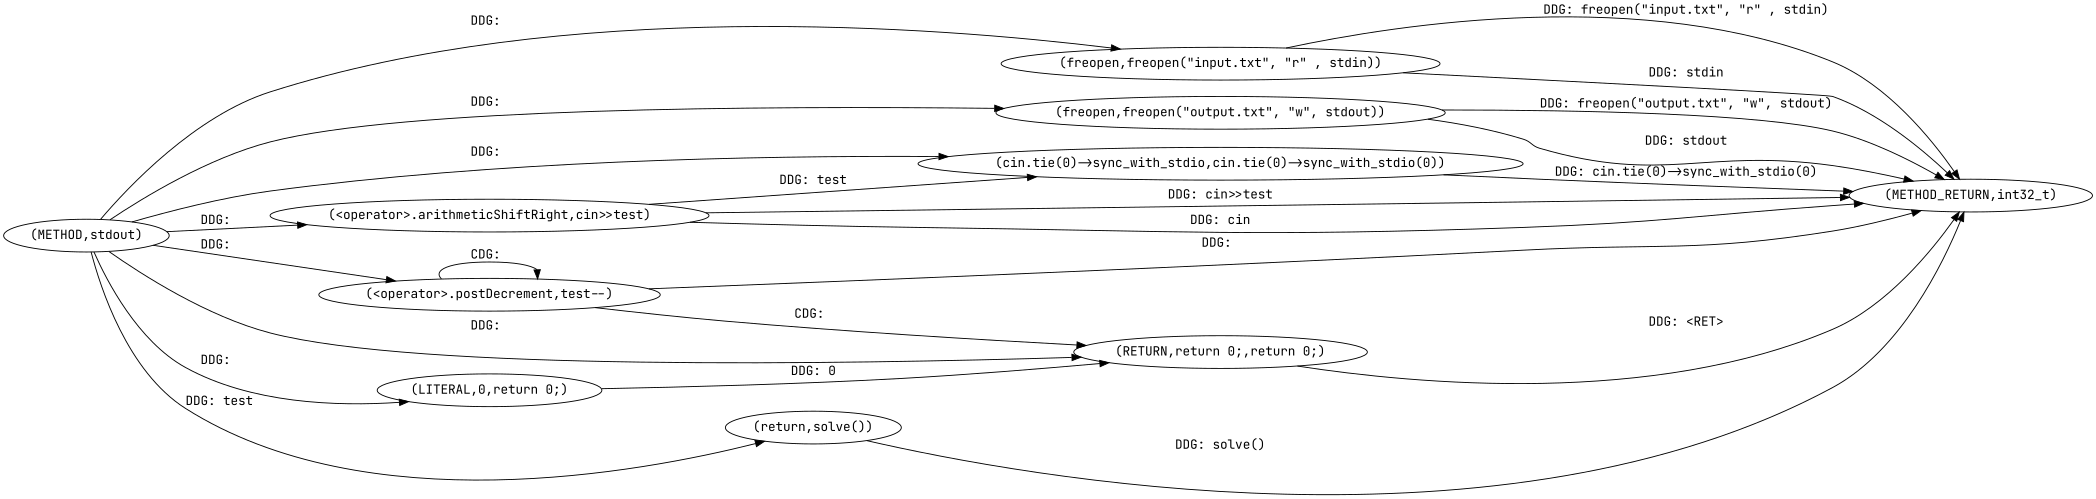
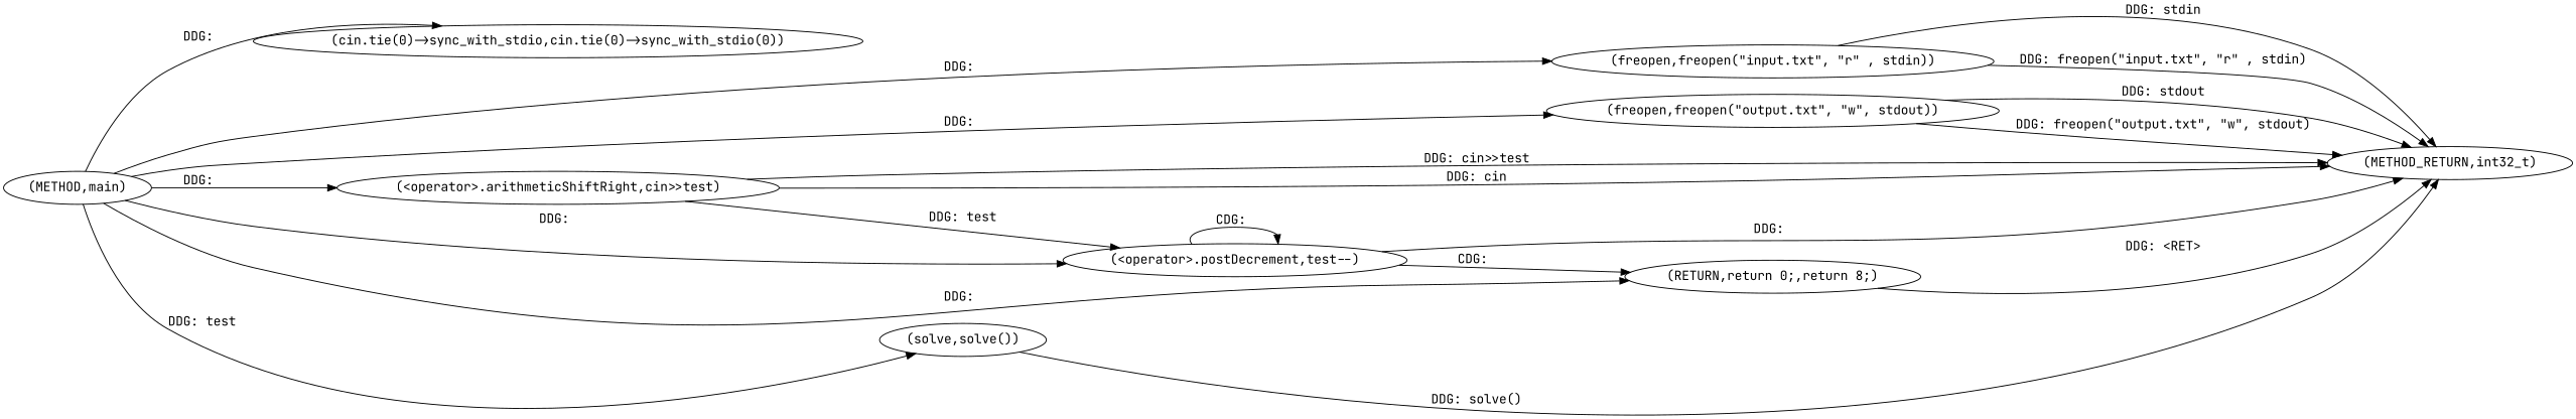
  digraph {
    fontname="JetBrains Mono"
    rankdir=LR
    node [fontname="JetBrains Mono"]
    edge [fontname="JetBrains Mono"]
-   n1 [label="(METHOD,stdout)"]
+   n1 [label="(METHOD,main)"]
    n2 [label="(cin.tie(0)->sync_with_stdio,cin.tie(0)->sync_with_stdio(0))"]
    n3 [label="(freopen,freopen(\"input.txt\", \"r\" , stdin))"]
    n4 [label="(freopen,freopen(\"output.txt\", \"w\", stdout))"]
    n5 [label="(<operator>.arithmeticShiftRight,cin>>test)"]
-   n6 [label="(RETURN,return 0;,return 0;)"]
+   n6 [label="(RETURN,return 0;,return 8;)"]
    n7 [label="(<operator>.postDecrement,test--)"]
-   n8 [label="(LITERAL,0,return 0;)"]
-   n9 [label="(return,solve())"]
+   n9 [label="(solve,solve())"]
    n10 [label="(METHOD_RETURN,int32_t)"]
    n1 -> n2 [label="DDG: "]
    n1 -> n3 [label="DDG: "]
    n1 -> n4 [label="DDG: "]
    n1 -> n5 [label="DDG: "]
    n1 -> n6 [label="DDG: "]
    n1 -> n7 [label="DDG: "]
-   n1 -> n8 [label="DDG: "]
    n1 -> n9 [label="DDG: test"]
-   n2 -> n10 [label="DDG: cin.tie(0)->sync_with_stdio(0)"]
    n3 -> n10 [label="DDG: freopen(\"input.txt\", \"r\" , stdin)"]
    n3 -> n10 [label="DDG: stdin"]
    n4 -> n10 [label="DDG: freopen(\"output.txt\", \"w\", stdout)"]
    n4 -> n10 [label="DDG: stdout"]
-   n5 -> n2 [label="DDG: test"]
+   n5 -> n7 [label="DDG: test"]
    n5 -> n10 [label="DDG: cin>>test"]
    n5 -> n10 [label="DDG: cin"]
    n6 -> n10 [label="DDG: <RET>"]
    n7 -> n6 [label="CDG: "]
    n7 -> n7 [label="CDG: "]
    n7 -> n10 [label="DDG: "]
-   n8 -> n6 [label="DDG: 0"]
    n9 -> n10 [label="DDG: solve()"]
  }
